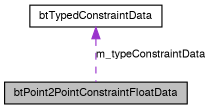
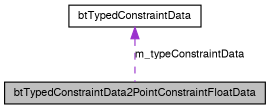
  digraph {
    node [color=black fontname=FreeSans fontsize=10 shape=record]
-   n1 [fillcolor=grey75 fontcolor=black height=0.2 label=btPoint2PointConstraintFloatData style=filled width=0.4]
+   n1 [fillcolor=grey75 fontcolor=black height=0.2 label=btTypedConstraintData2PointConstraintFloatData style=filled width=0.4]
    n2 [height=0.2 label=btTypedConstraintData width=0.4]
    n2 -> n1 [color=darkorchid3 dir=back fontname=FreeSans fontsize=10 label=m_typeConstraintData labelfontname=FreeSans labelfontsize=10 style=dashed]
  }
